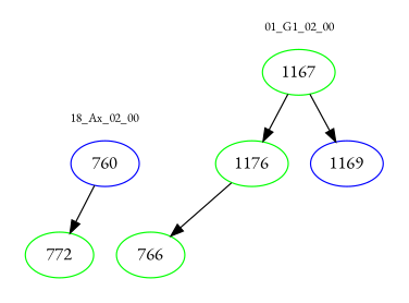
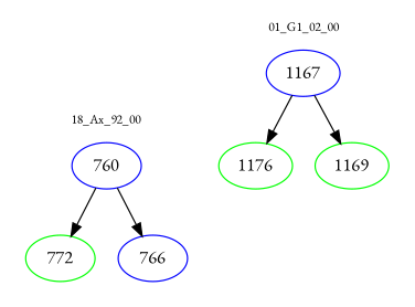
  digraph {
    fontname="EB Garamond"
    node [color=green fontname="EB Garamond"]
    edge [color=black fontname="EB Garamond"]
    n1 [color=blue label=760]
    n2 [label=772]
-   n3 [label=766]
-   n4 [label=1167]
+   n3 [color=blue label=766]
+   n4 [color=blue label=1167]
    n5 [label=1176]
-   n6 [color=blue label=1169]
+   n6 [label=1169]
    subgraph cluster_1 {
      color=white
      fontsize=10
-     label="18_Ax_02_00"
+     label="18_Ax_92_00"
      n1
      n2
      n3
    }
    subgraph cluster_2 {
      color=white
      fontsize=10
      label="01_G1_02_00"
      n4
      n5
      n6
    }
    n1 -> n2
-   n5 -> n3
+   n1 -> n3
    n4 -> n5
    n4 -> n6
  }
